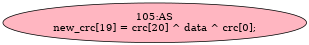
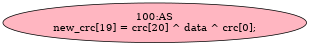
  strict digraph {
-   n1 [ast="<pyverilog.vparser.ast.Assign object at 0x7f1e241dfed0>" def_var="['new_crc']" fillcolor=lightpink label="105:AS\nnew_crc[19] = crc[20] ^ data ^ crc[0];" statements="[]" style=filled typ=Assign use_var="['crc', 'data', 'crc']"]
+   n1 [ast="<pyverilog.vparser.ast.Assign object at 0x7f1e241dfed0>" def_var="['new_crc']" fillcolor=lightpink label="100:AS\nnew_crc[19] = crc[20] ^ data ^ crc[0];" statements="[]" style=filled typ=Assign use_var="['crc', 'data', 'crc']"]
  }
